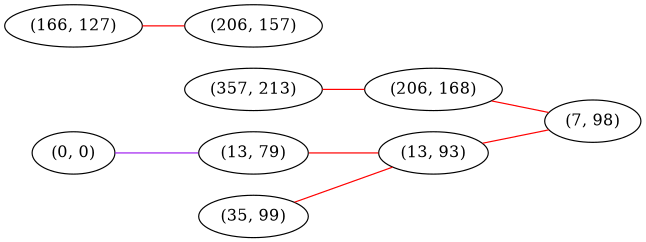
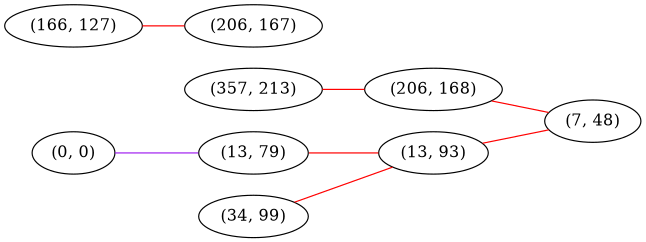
  graph {
    rankdir=LR
    edge [color=red weight=1]
    n1 [label="(357, 213)"]
    "(206, 168)"
-   "(7, 98)"
+   "(7, 98)" [label="(7, 48)"]
    "(0, 0)"
    "(13, 79)"
    "(13, 93)"
    "(166, 127)"
-   "(206, 167)" [label="(206, 157)"]
-   "(34, 99)" [label="(35, 99)"]
+   "(206, 167)"
+   "(34, 99)"
    n1 -- "(206, 168)"
    "(206, 168)" -- "(7, 98)"
    "(0, 0)" -- "(13, 79)" [color=purple weight=4]
    "(13, 79)" -- "(13, 93)"
    "(13, 93)" -- "(7, 98)"
    "(166, 127)" -- "(206, 167)"
    "(34, 99)" -- "(13, 93)"
  }
